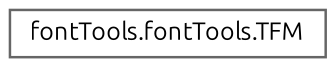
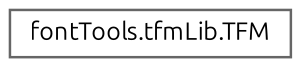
  digraph {
    rankdir=LR
    fontname=Ubuntu
-   n1 [color=grey40 fillcolor=white fontname=Ubuntu fontsize=10 height=0.2 label="fontTools.fontTools.TFM" shape=box style=filled width=0.4]
+   n1 [color=grey40 fillcolor=white fontname=Ubuntu fontsize=10 height=0.2 label="fontTools.tfmLib.TFM" shape=box style=filled width=0.4]
  }
